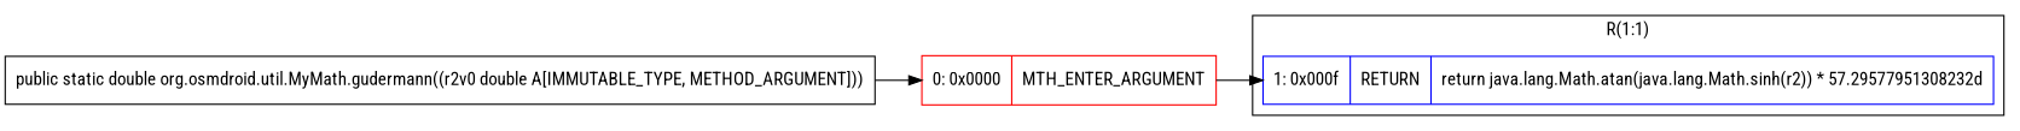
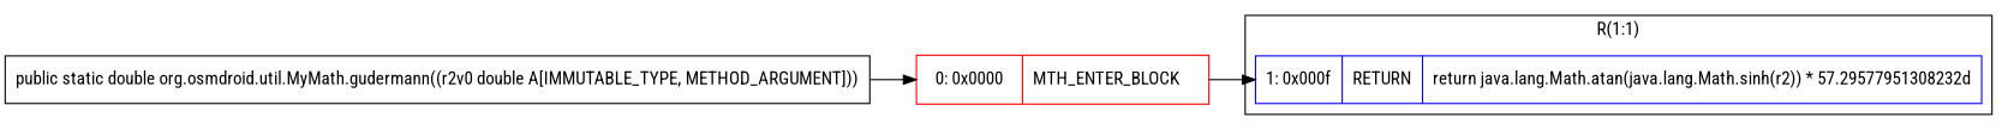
  digraph {
    rankdir=LR
    fontname="Roboto Condensed"
    node [shape=record fontname="Roboto Condensed"]
    edge [fontname="Roboto Condensed"]
    n1 [color=blue label="{1\:\ 0x000f|RETURN\l|return java.lang.Math.atan(java.lang.Math.sinh(r2)) * 57.29577951308232d\l}"]
-   n2 [color=red label="{0\:\ 0x0000|MTH_ENTER_ARGUMENT\l}"]
+   n2 [color=red label="{0\:\ 0x0000|MTH_ENTER_BLOCK\l}"]
    n3 [label="{public static double org.osmdroid.util.MyMath.gudermann((r2v0 double A[IMMUTABLE_TYPE, METHOD_ARGUMENT])) }"]
    subgraph cluster_1 {
      label="R(1:1)"
      n1
    }
    n2 -> n1
    n3 -> n2
  }
